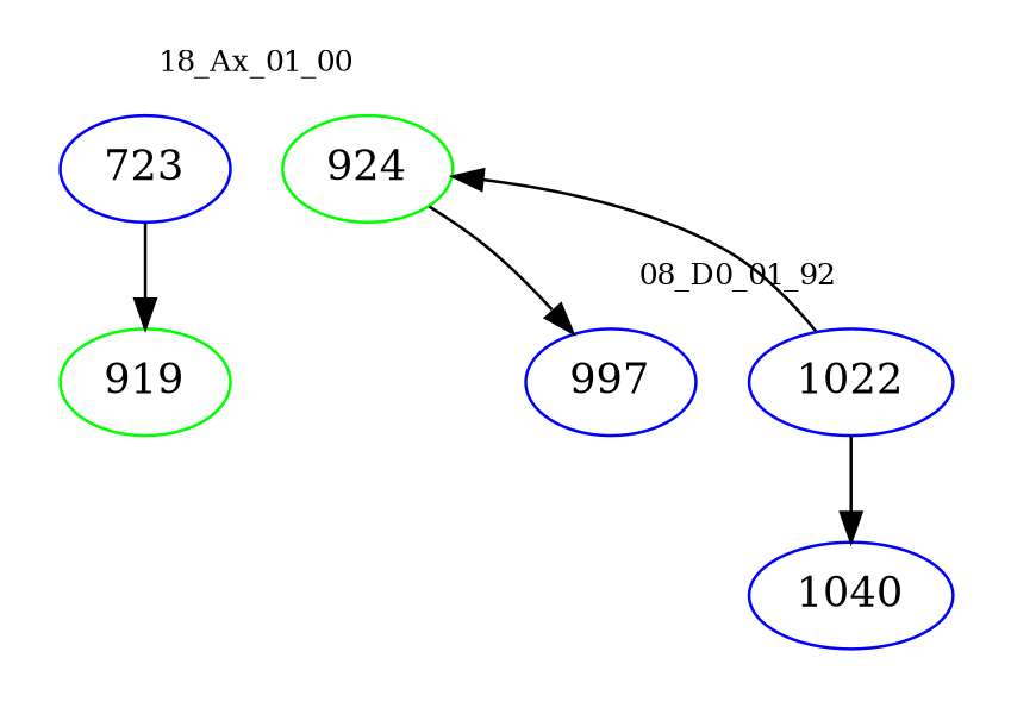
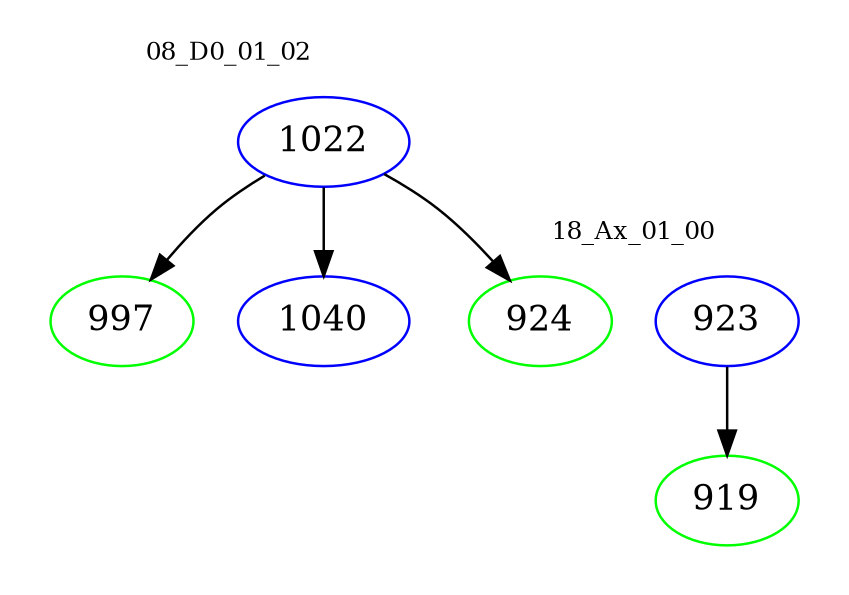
  digraph {
    node [color=blue]
    edge [color=black]
-   n1 [label=723]
+   n1 [label=923]
    n2 [color=green label=919]
    n3 [color=green label=924]
    n4 [label=1022]
-   n5 [label=997]
+   n5 [color=green label=997]
    n6 [label=1040]
    subgraph cluster_1 {
      color=white
      fontsize=10
      label="18_Ax_01_00"
      n1
      n2
      n3
    }
    subgraph cluster_2 {
      color=white
      fontsize=10
-     label="08_D0_01_92"
+     label="08_D0_01_02"
      n4
      n5
      n6
    }
    n1 -> n2
    n4 -> n3
-   n3 -> n5
+   n4 -> n5
    n4 -> n6
  }
